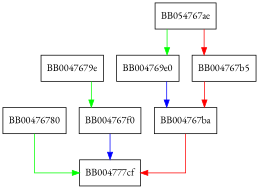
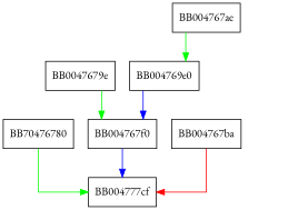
  digraph {
    fontname="EB Garamond"
    splines=ortho
    node [fontname="EB Garamond" shape=box]
    edge [color=green fontname="EB Garamond"]
    n1 [label=BB004777cf]
-   BB00476780
+   BB00476780 [label=BB70476780]
    BB0047679e
    BB004767f0
    n5 [label=BB004769e0]
-   BB004767ae [label=BB054767ae]
-   BB004767b5
+   BB004767ae
    BB004767ba
    BB00476780 -> n1
    BB0047679e -> BB004767f0
    BB004767f0 -> n1 [color=blue]
-   n5 -> BB004767ba [color=blue]
+   n5 -> BB004767f0 [color=blue]
    BB004767ae -> n5
-   BB004767ae -> BB004767b5 [color=red]
-   BB004767b5 -> BB004767ba [color=red]
    BB004767ba -> n1 [color=red]
  }
